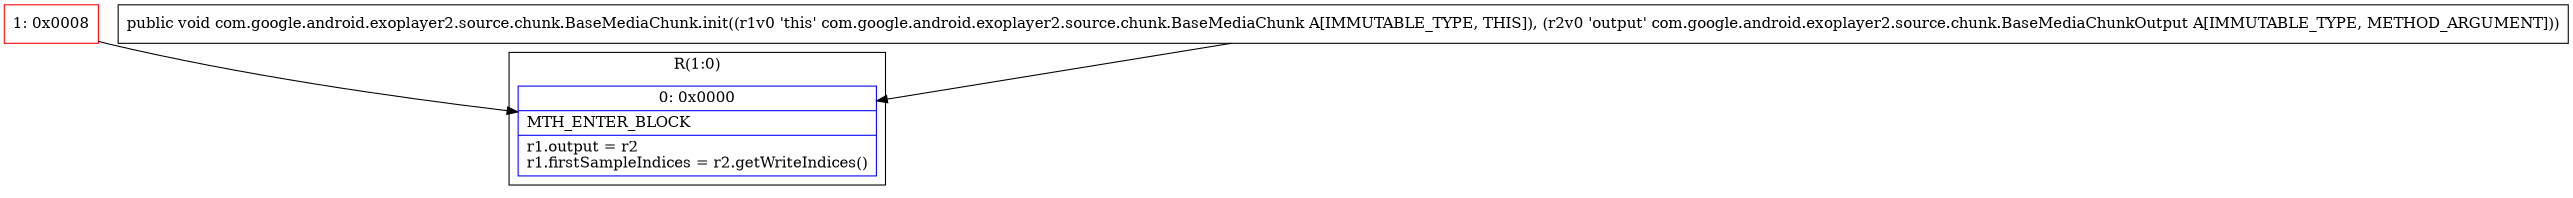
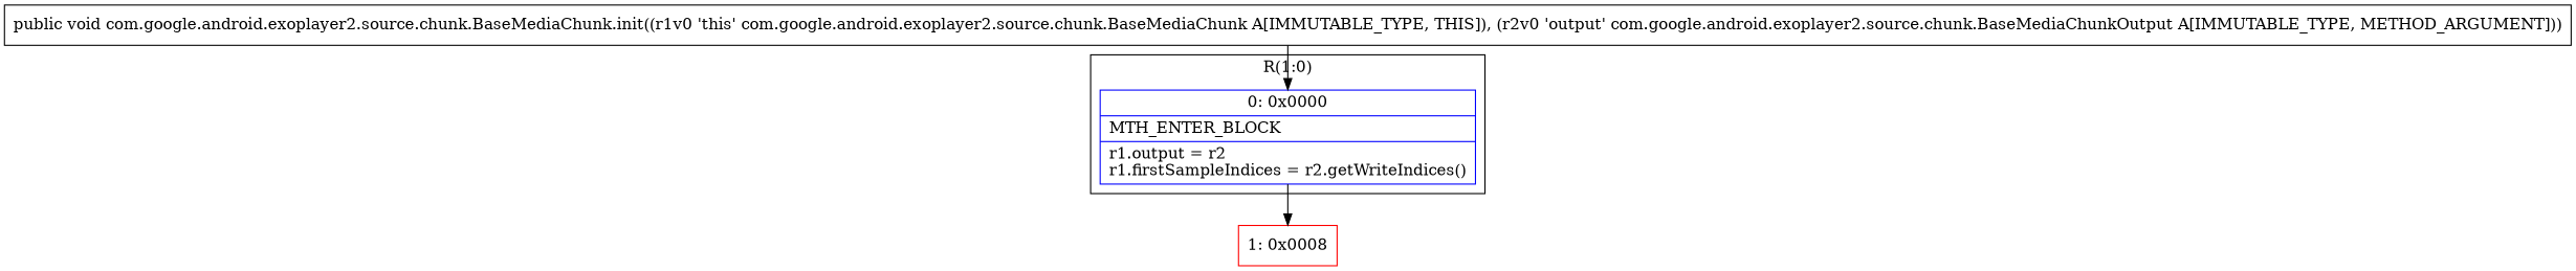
  digraph {
    node [shape=record]
    n1 [color=blue label="{0\:\ 0x0000|MTH_ENTER_BLOCK\l|r1.output = r2\lr1.firstSampleIndices = r2.getWriteIndices()\l}"]
    n2 [color=red label="{1\:\ 0x0008}"]
    n3 [label="{public void com.google.android.exoplayer2.source.chunk.BaseMediaChunk.init((r1v0 'this' com.google.android.exoplayer2.source.chunk.BaseMediaChunk A[IMMUTABLE_TYPE, THIS]), (r2v0 'output' com.google.android.exoplayer2.source.chunk.BaseMediaChunkOutput A[IMMUTABLE_TYPE, METHOD_ARGUMENT])) }"]
    subgraph cluster_1 {
      label="R(1:0)"
      n1
    }
-   n2 -> n1
+   n1 -> n2
    n3 -> n1
  }
